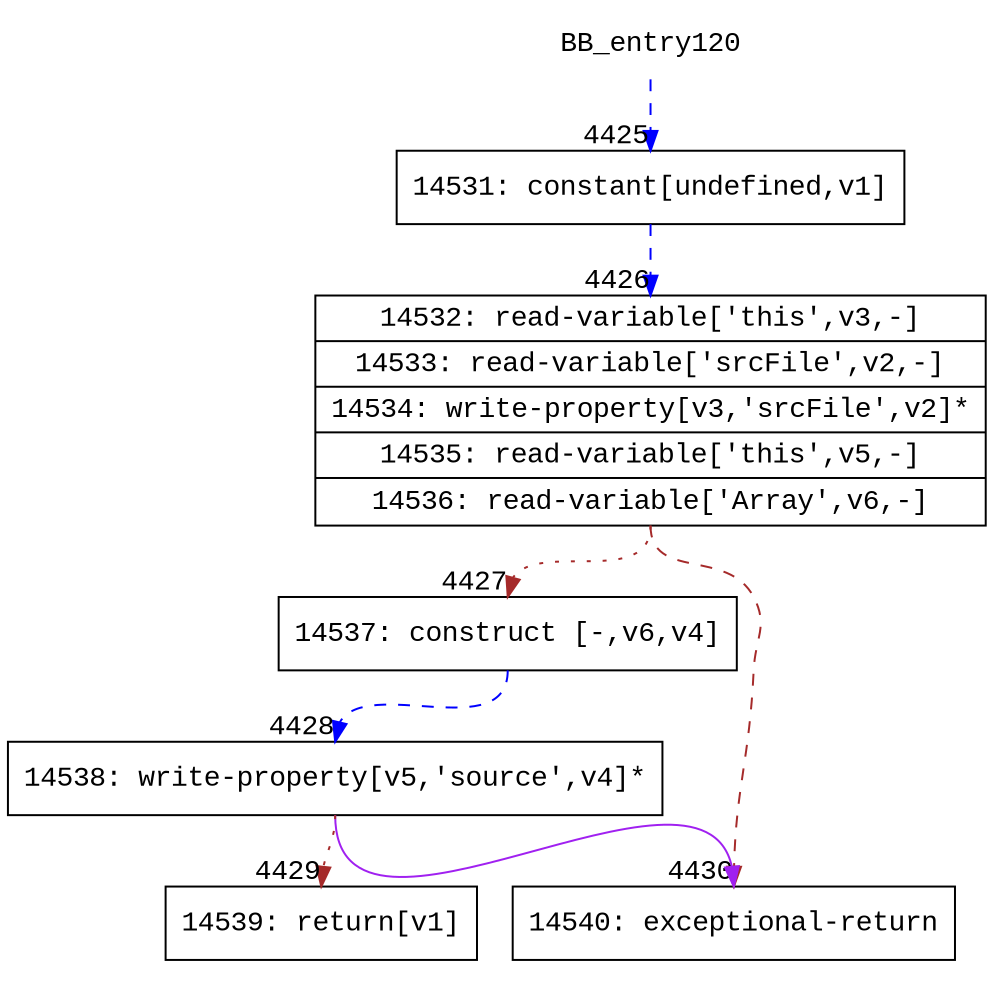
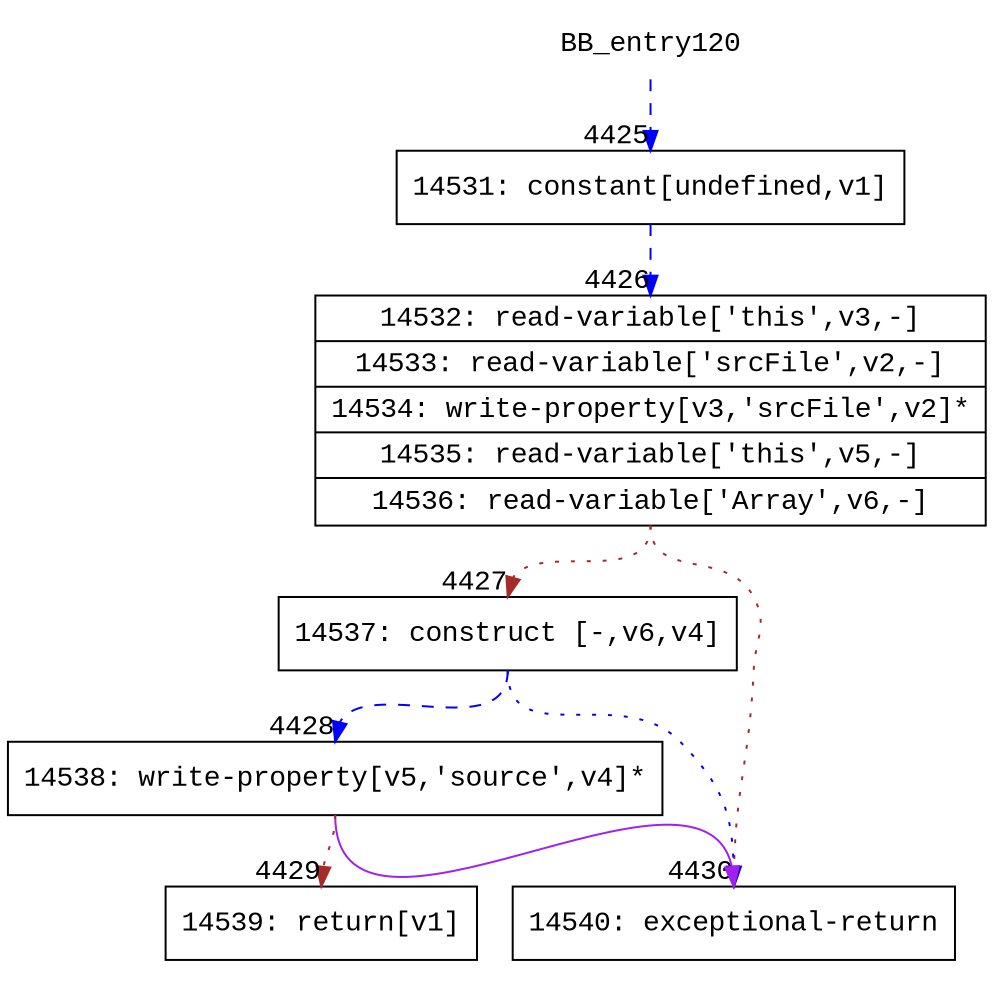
  digraph {
    fontname="Liberation Mono"
    rankdir=TD
    node [fontname="Liberation Mono" shape=record]
    edge [color=blue fontname="Liberation Mono" headport=n style=dotted tailport=s]
    n1 [label=BB_entry120 shape=none]
    n2 [label="{14531: constant[undefined,v1]}"]
    n3 [label="{14532: read-variable['this',v3,-]|14533: read-variable['srcFile',v2,-]|14534: write-property[v3,'srcFile',v2]*|14535: read-variable['this',v5,-]|14536: read-variable['Array',v6,-]}"]
    n4 [label="{14537: construct [-,v6,v4]}"]
    n5 [label="{14540: exceptional-return}"]
    n6 [label="{14538: write-property[v5,'source',v4]*}"]
    n7 [label="{14539: return[v1]}"]
    n1 -> n2 [headlabel="    4425" style=dashed]
    n2 -> n3 [headlabel="      4426" style=dashed]
    n3 -> n4 [color=brown headlabel="      4427"]
-   n3 -> n5 [color=brown headlabel="      4430" style=dashed]
+   n3 -> n5 [color=brown headlabel="      4430"]
+   n4 -> n5
    n4 -> n6 [headlabel="      4428" style=dashed]
    n6 -> n5 [color=purple style=solid]
    n6 -> n7 [color=brown headlabel="      4429"]
  }
